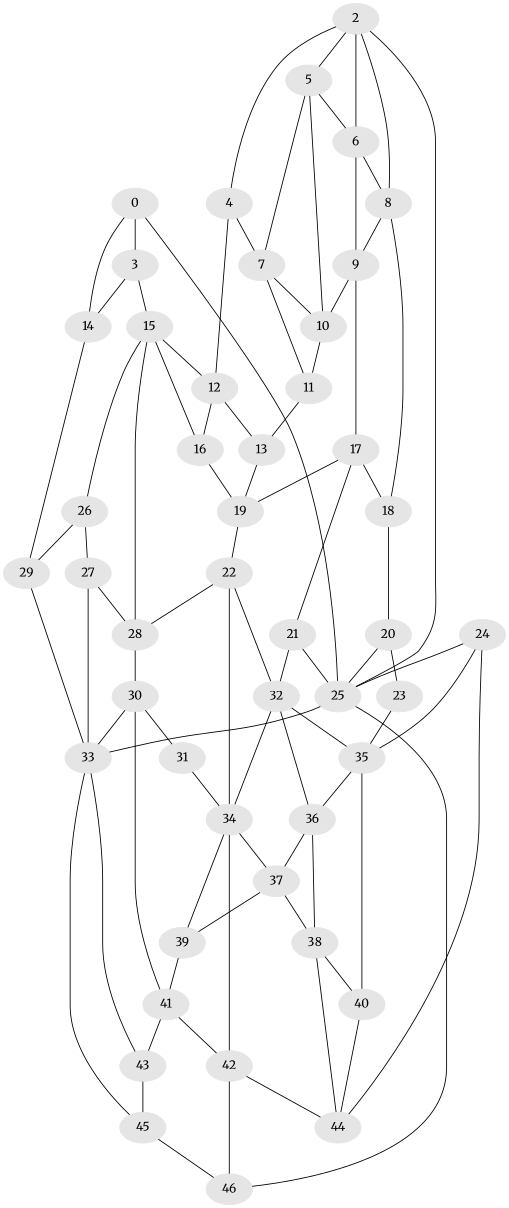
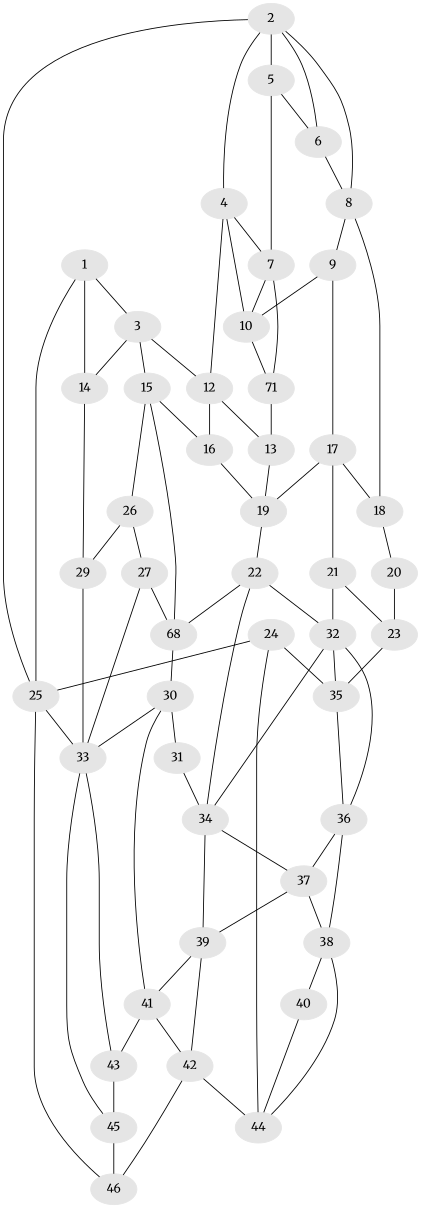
  graph {
    fontname=Merriweather
    node [color=gray90 fontname=Merriweather style=filled]
    edge [fontname=Merriweather weight=1.0]
-   1 [label=0]
+   1
    3
    14
    25
    12
    15
    29
    33
    46
    43
    45
    2
    4
    5
    6
    8
    7
    10
    9
    18
    13
    16
    26
-   28
-   11
+   28 [label=68]
+   11 [label=71]
    17
    20
    19
    21
    22
    27
    30
    23
    32
    34
    35
    36
    37
    39
    40
    24
    44
    31
    41
    42
    38
    1 -- 3
    1 -- 14
    1 -- 25
    3 -- 14
-   15 -- 12
+   3 -- 12
    3 -- 15
    14 -- 29
    25 -- 33
    25 -- 46
    12 -- 13
    12 -- 16
    15 -- 16
    15 -- 26
    15 -- 28
    29 -- 33
    33 -- 43
    33 -- 45
    43 -- 45 [weight=2.0]
    45 -- 46
    2 -- 25
    2 -- 4
    2 -- 5
    2 -- 6
    2 -- 8
    4 -- 12
    4 -- 7
    5 -- 6
    5 -- 7
-   5 -- 10
+   4 -- 10
    6 -- 8
-   6 -- 9
    8 -- 9
    8 -- 18
    7 -- 10
    7 -- 11
    10 -- 11
    9 -- 10
    9 -- 17
    18 -- 20
    13 -- 19
    16 -- 19
    26 -- 29 [weight=2.0]
    26 -- 27
    28 -- 30
    11 -- 13 [weight=2.0]
    17 -- 18
    17 -- 19
    17 -- 21
-   20 -- 25
    20 -- 23 [weight=2.0]
    19 -- 22
-   21 -- 25
+   21 -- 23
    21 -- 32 [weight=2.0]
    22 -- 28
    22 -- 32
    22 -- 34
    27 -- 33
    27 -- 28
    30 -- 33
    30 -- 31
    30 -- 41
    23 -- 35
    32 -- 34
    32 -- 35
    32 -- 36
    34 -- 37
    34 -- 39
    35 -- 36
-   35 -- 40
    36 -- 37
    36 -- 38
    37 -- 39
    37 -- 38
    39 -- 41
-   34 -- 42
+   39 -- 42
    40 -- 44
    24 -- 25
    24 -- 35
    24 -- 44
    31 -- 34 [weight=2.0]
    41 -- 43
    41 -- 42
    42 -- 46
    42 -- 44
    38 -- 40
    38 -- 44
  }
